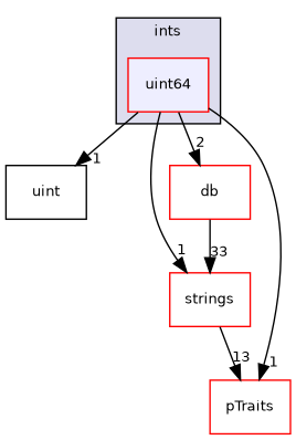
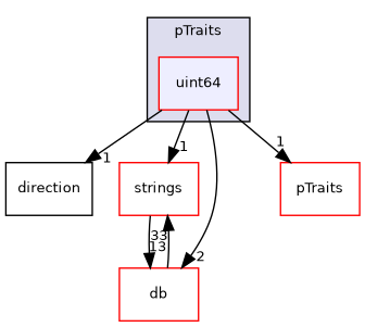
  digraph {
    compound=true
    node [color=red fontname=Helvetica fontsize=10 shape=box]
    edge [headlabel=1 labeldistance=1.5 labelfontname=Helvetica labelfontsize=10]
    n1 [fillcolor="#eeeeff" label=uint64 pencolor=black style=filled]
-   n2 [label=uint color=""]
+   n2 [label=direction color=""]
    n3 [label=strings]
    n4 [label=db]
    n5 [label=pTraits]
    subgraph cluster_1 {
      bgcolor="#ddddee"
      fontname=Helvetica
      fontsize=10
-     label=ints
+     label=pTraits
      pencolor=black
      n1
    }
    n1 -> n2
    n1 -> n3
    n1 -> n4 [headlabel=2]
    n1 -> n5
-   n3 -> n5 [headlabel=13]
+   n3 -> n4 [headlabel=13]
    n4 -> n3 [headlabel=33]
  }
